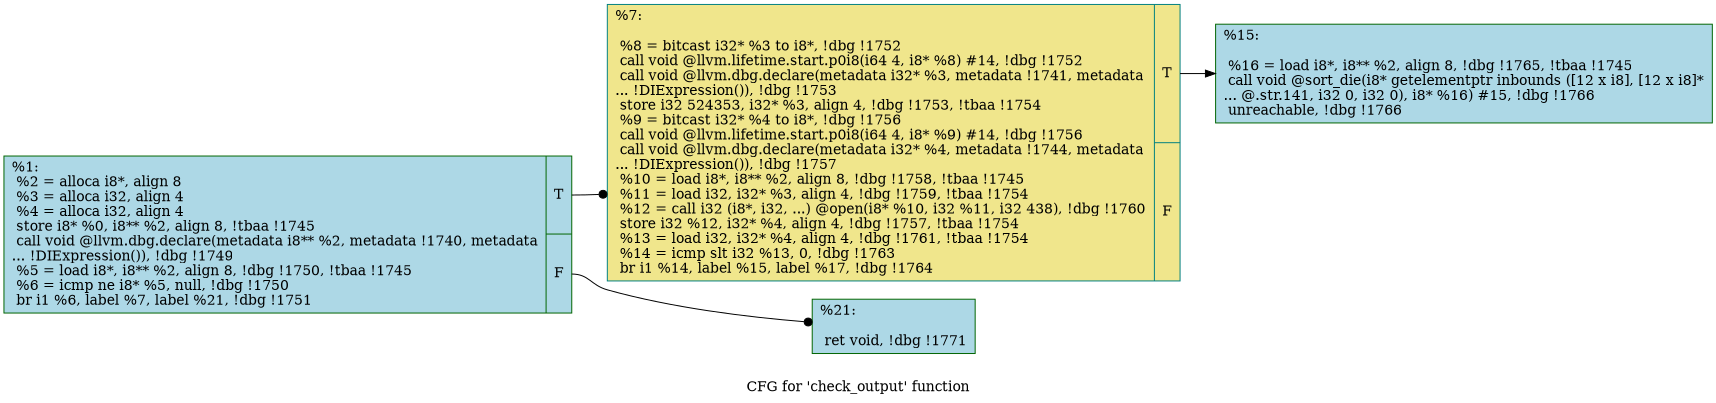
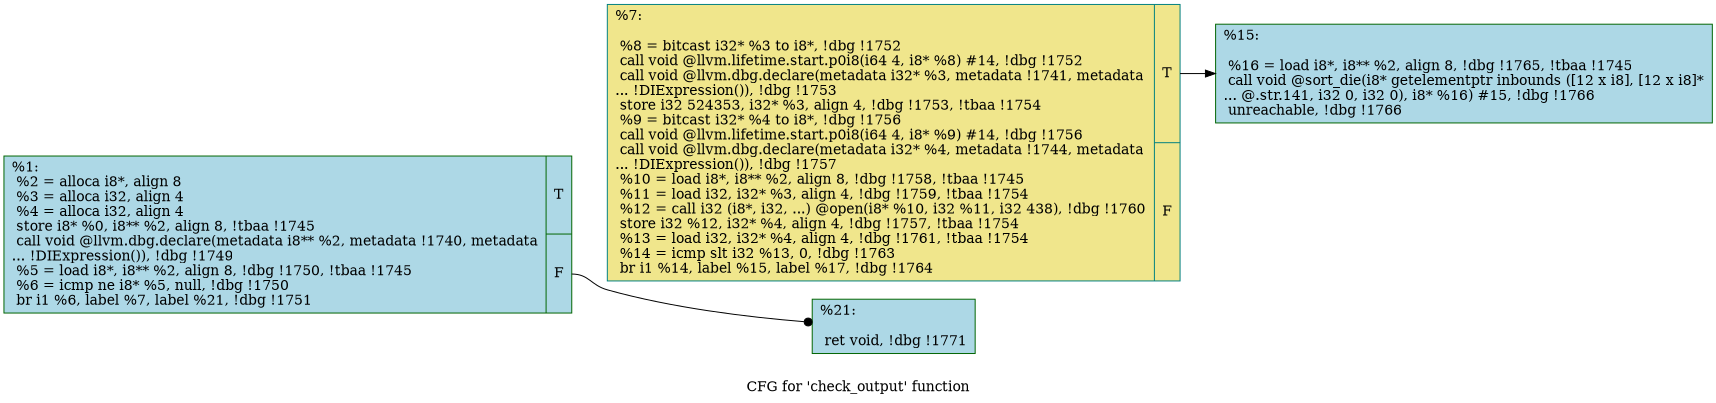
  digraph {
    label="CFG for 'check_output' function"
    rankdir=LR
    node [color=darkgreen fillcolor=lightblue shape=record style=filled]
    edge [arrowhead=dot tailport=s0]
    n1 [label="{%1:\l  %2 = alloca i8*, align 8\l  %3 = alloca i32, align 4\l  %4 = alloca i32, align 4\l  store i8* %0, i8** %2, align 8, !tbaa !1745\l  call void @llvm.dbg.declare(metadata i8** %2, metadata !1740, metadata\l... !DIExpression()), !dbg !1749\l  %5 = load i8*, i8** %2, align 8, !dbg !1750, !tbaa !1745\l  %6 = icmp ne i8* %5, null, !dbg !1750\l  br i1 %6, label %7, label %21, !dbg !1751\l|{<s0>T|<s1>F}}"]
    n2 [color=teal fillcolor=khaki label="{%7:\l\l  %8 = bitcast i32* %3 to i8*, !dbg !1752\l  call void @llvm.lifetime.start.p0i8(i64 4, i8* %8) #14, !dbg !1752\l  call void @llvm.dbg.declare(metadata i32* %3, metadata !1741, metadata\l... !DIExpression()), !dbg !1753\l  store i32 524353, i32* %3, align 4, !dbg !1753, !tbaa !1754\l  %9 = bitcast i32* %4 to i8*, !dbg !1756\l  call void @llvm.lifetime.start.p0i8(i64 4, i8* %9) #14, !dbg !1756\l  call void @llvm.dbg.declare(metadata i32* %4, metadata !1744, metadata\l... !DIExpression()), !dbg !1757\l  %10 = load i8*, i8** %2, align 8, !dbg !1758, !tbaa !1745\l  %11 = load i32, i32* %3, align 4, !dbg !1759, !tbaa !1754\l  %12 = call i32 (i8*, i32, ...) @open(i8* %10, i32 %11, i32 438), !dbg !1760\l  store i32 %12, i32* %4, align 4, !dbg !1757, !tbaa !1754\l  %13 = load i32, i32* %4, align 4, !dbg !1761, !tbaa !1754\l  %14 = icmp slt i32 %13, 0, !dbg !1763\l  br i1 %14, label %15, label %17, !dbg !1764\l|{<s0>T|<s1>F}}"]
    n3 [label="{%21:\l\l  ret void, !dbg !1771\l}"]
    n4 [label="{%15:\l\l  %16 = load i8*, i8** %2, align 8, !dbg !1765, !tbaa !1745\l  call void @sort_die(i8* getelementptr inbounds ([12 x i8], [12 x i8]*\l... @.str.141, i32 0, i32 0), i8* %16) #15, !dbg !1766\l  unreachable, !dbg !1766\l}"]
-   n1 -> n2
    n1 -> n3 [tailport=s1]
    n2 -> n4 [arrowhead=normal]
  }
